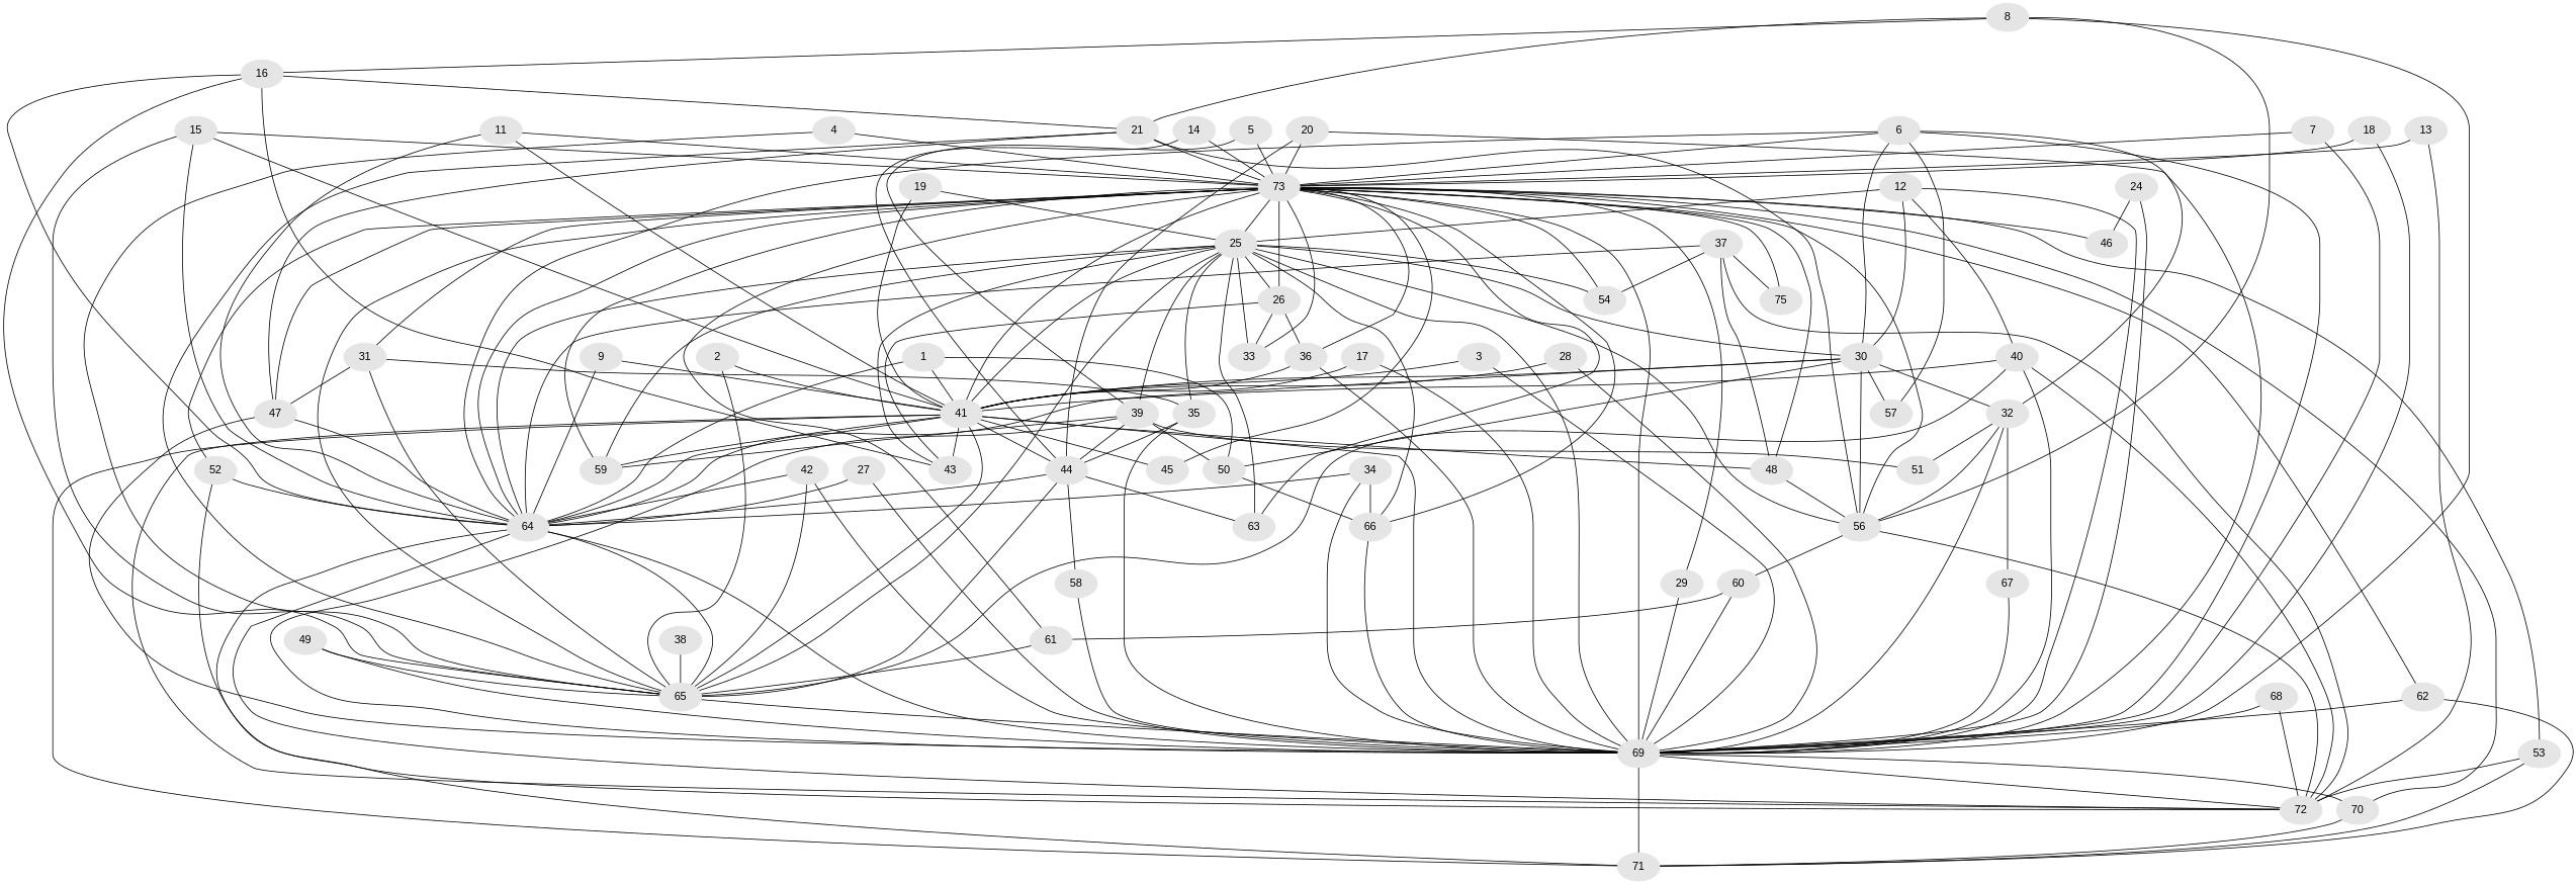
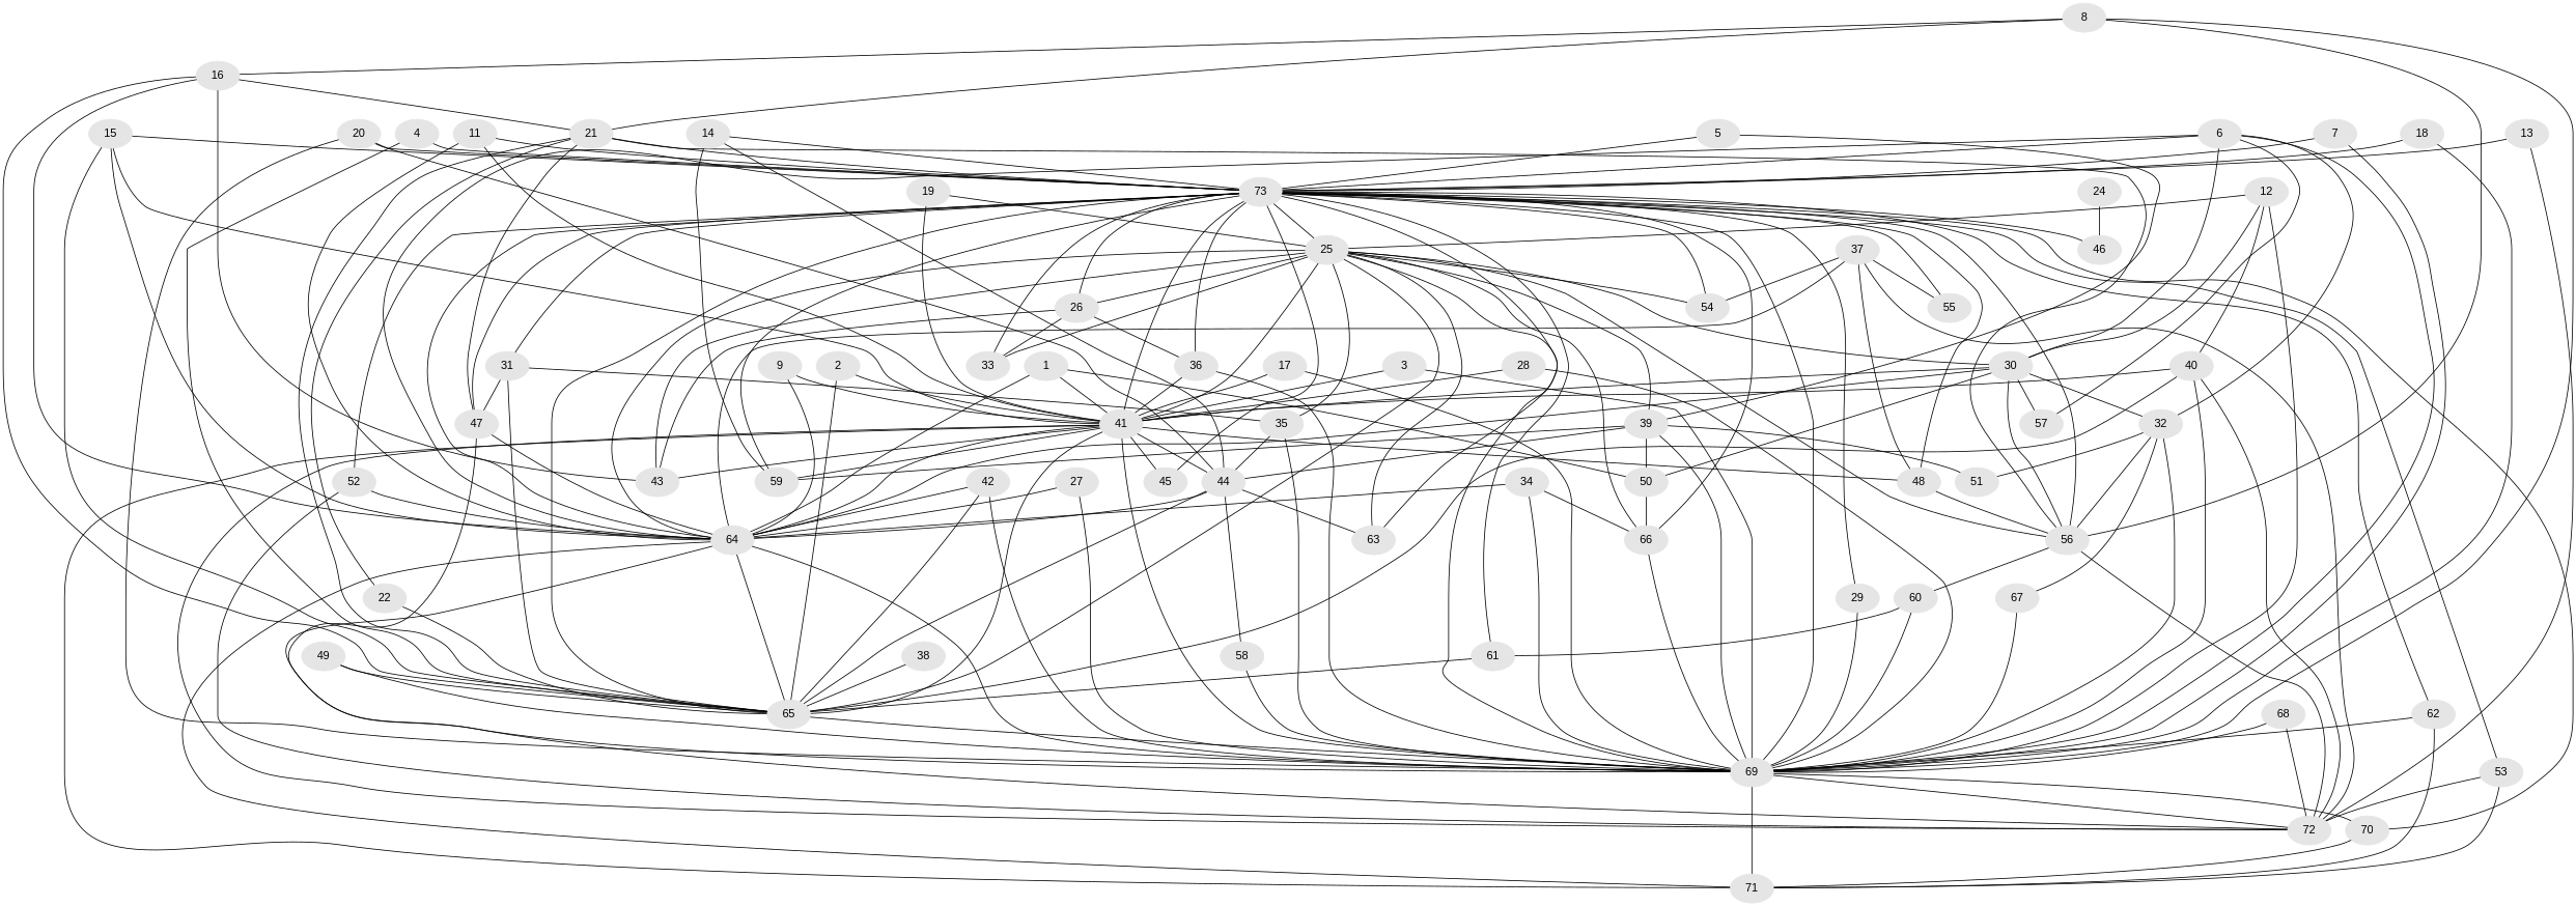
  graph {
    fontname="Liberation Sans"
    node [color=gray90 fontname="Liberation Sans" style=filled]
    edge [fontname="Liberation Sans" weight=1.0]
    1
    41
    50
    64
    65
    69
    72
    44
    43
    45
    48
    59
    71
    66
    2
    3
    70
    4
    n19 [label=73]
    56
    25
    47
    26
    29
    31
    33
    36
    46
    52
    53
    54
-   55 [label=75]
+   55
    61
    62
    63
    5
    39
    51
    6
    30
    32
    57
    67
    7
    8
    16
    21
+   22
    60
    9
    11
    12
    40
    35
    13
    14
    58
    15
    17
    18
    19
    20
    24
    27
    28
    34
    37
    38
    42
    49
    68
    1 -- 41
    1 -- 50
    1 -- 64
    41 -- 64 [weight=2.0]
    41 -- 65 [weight=2.0]
    41 -- 69 [weight=4.0]
    41 -- 72
    41 -- 44
    41 -- 43
    41 -- 45
    41 -- 48
    41 -- 59 [weight=2.0]
    41 -- 71
    50 -- 66
    64 -- 65
    64 -- 69 [weight=2.0]
    64 -- 72
    64 -- 71
    65 -- 69 [weight=2.0]
    69 -- 72
    69 -- 71 [weight=2.0]
    69 -- 70
    44 -- 64 [weight=2.0]
    44 -- 65
    44 -- 63
    44 -- 58
    48 -- 56
    66 -- 69
    2 -- 41
    2 -- 65
    3 -- 41
    3 -- 69
    70 -- 71
    4 -- 65
    4 -- n19
    n19 -- 41 [weight=6.0]
    n19 -- 64 [weight=3.0]
    n19 -- 65 [weight=3.0]
    n19 -- 69 [weight=6.0]
    n19 -- 45
    n19 -- 48
    n19 -- 59
    n19 -- 66
    n19 -- 70
    n19 -- 56
    n19 -- 25 [weight=4.0]
    n19 -- 47
    n19 -- 26 [weight=2.0]
    n19 -- 29
    n19 -- 31
    n19 -- 33
    n19 -- 36 [weight=2.0]
    n19 -- 46 [weight=2.0]
    n19 -- 52
    n19 -- 53
    n19 -- 54 [weight=2.0]
    n19 -- 55
    n19 -- 61
    n19 -- 62
    n19 -- 63
    56 -- 72 [weight=2.0]
    56 -- 60
    25 -- 41 [weight=2.0]
    25 -- 64
    25 -- 65
    25 -- 69 [weight=2.0]
    25 -- 43
-   25 -- 59
+   14 -- 59
    25 -- 66
    25 -- 56
    25 -- 26
    25 -- 33
    25 -- 54
    25 -- 63
    25 -- 39
    25 -- 30
    25 -- 35
    47 -- 64
    47 -- 69
    26 -- 43
    26 -- 33
    26 -- 36
    29 -- 69
    31 -- 65
    31 -- 47
    31 -- 35
    36 -- 41
    36 -- 69
    52 -- 64
    52 -- 72
    53 -- 72
    53 -- 71
    61 -- 65
    62 -- 69
    62 -- 71
    5 -- n19
    5 -- 39
    39 -- 50
    39 -- 69
    39 -- 44
    39 -- 59
    39 -- 51
    6 -- 64
    6 -- 69
    6 -- n19
    6 -- 30
    6 -- 32
    6 -- 57
    30 -- 41 [weight=2.0]
    30 -- 50
    30 -- 64
    30 -- 56
    30 -- 32
    30 -- 57
    32 -- 69
    32 -- 56
    32 -- 51
    32 -- 67
    67 -- 69
    7 -- 69
    7 -- n19
    8 -- 69
    8 -- 56
    8 -- 16
    8 -- 21
    16 -- 64
    16 -- 65
    16 -- 43
    16 -- 21
    21 -- 65
    21 -- n19 [weight=2.0]
    21 -- 56
    21 -- 47
+   21 -- 22
+   22 -- 65
    60 -- 69
    60 -- 61
    9 -- 41
    9 -- 64
    11 -- 41
    11 -- 64
    11 -- n19
    12 -- 69 [weight=2.0]
    12 -- 25
    12 -- 30
    12 -- 40
    40 -- 41
    40 -- 65
    40 -- 69
    40 -- 72
    35 -- 69 [weight=2.0]
    35 -- 44
    13 -- 72
    13 -- n19
    14 -- 44
    14 -- n19
    58 -- 69
    15 -- 41
    15 -- 64
    15 -- 65
    15 -- n19
    17 -- 41
    17 -- 69
    18 -- 69
    18 -- n19
    19 -- 41
    19 -- 25
    20 -- 69
    20 -- 44
    20 -- n19
-   24 -- 69 [weight=2.0]
    24 -- 46
    27 -- 64
    27 -- 69
    28 -- 41
    28 -- 69
    34 -- 64
    34 -- 69
    34 -- 66
    37 -- 64 [weight=2.0]
    37 -- 72
    37 -- 48
    37 -- 54
    37 -- 55
    38 -- 65
    42 -- 64
    42 -- 65
    42 -- 69
    49 -- 65
    49 -- 69
    68 -- 69
    68 -- 72
  }
